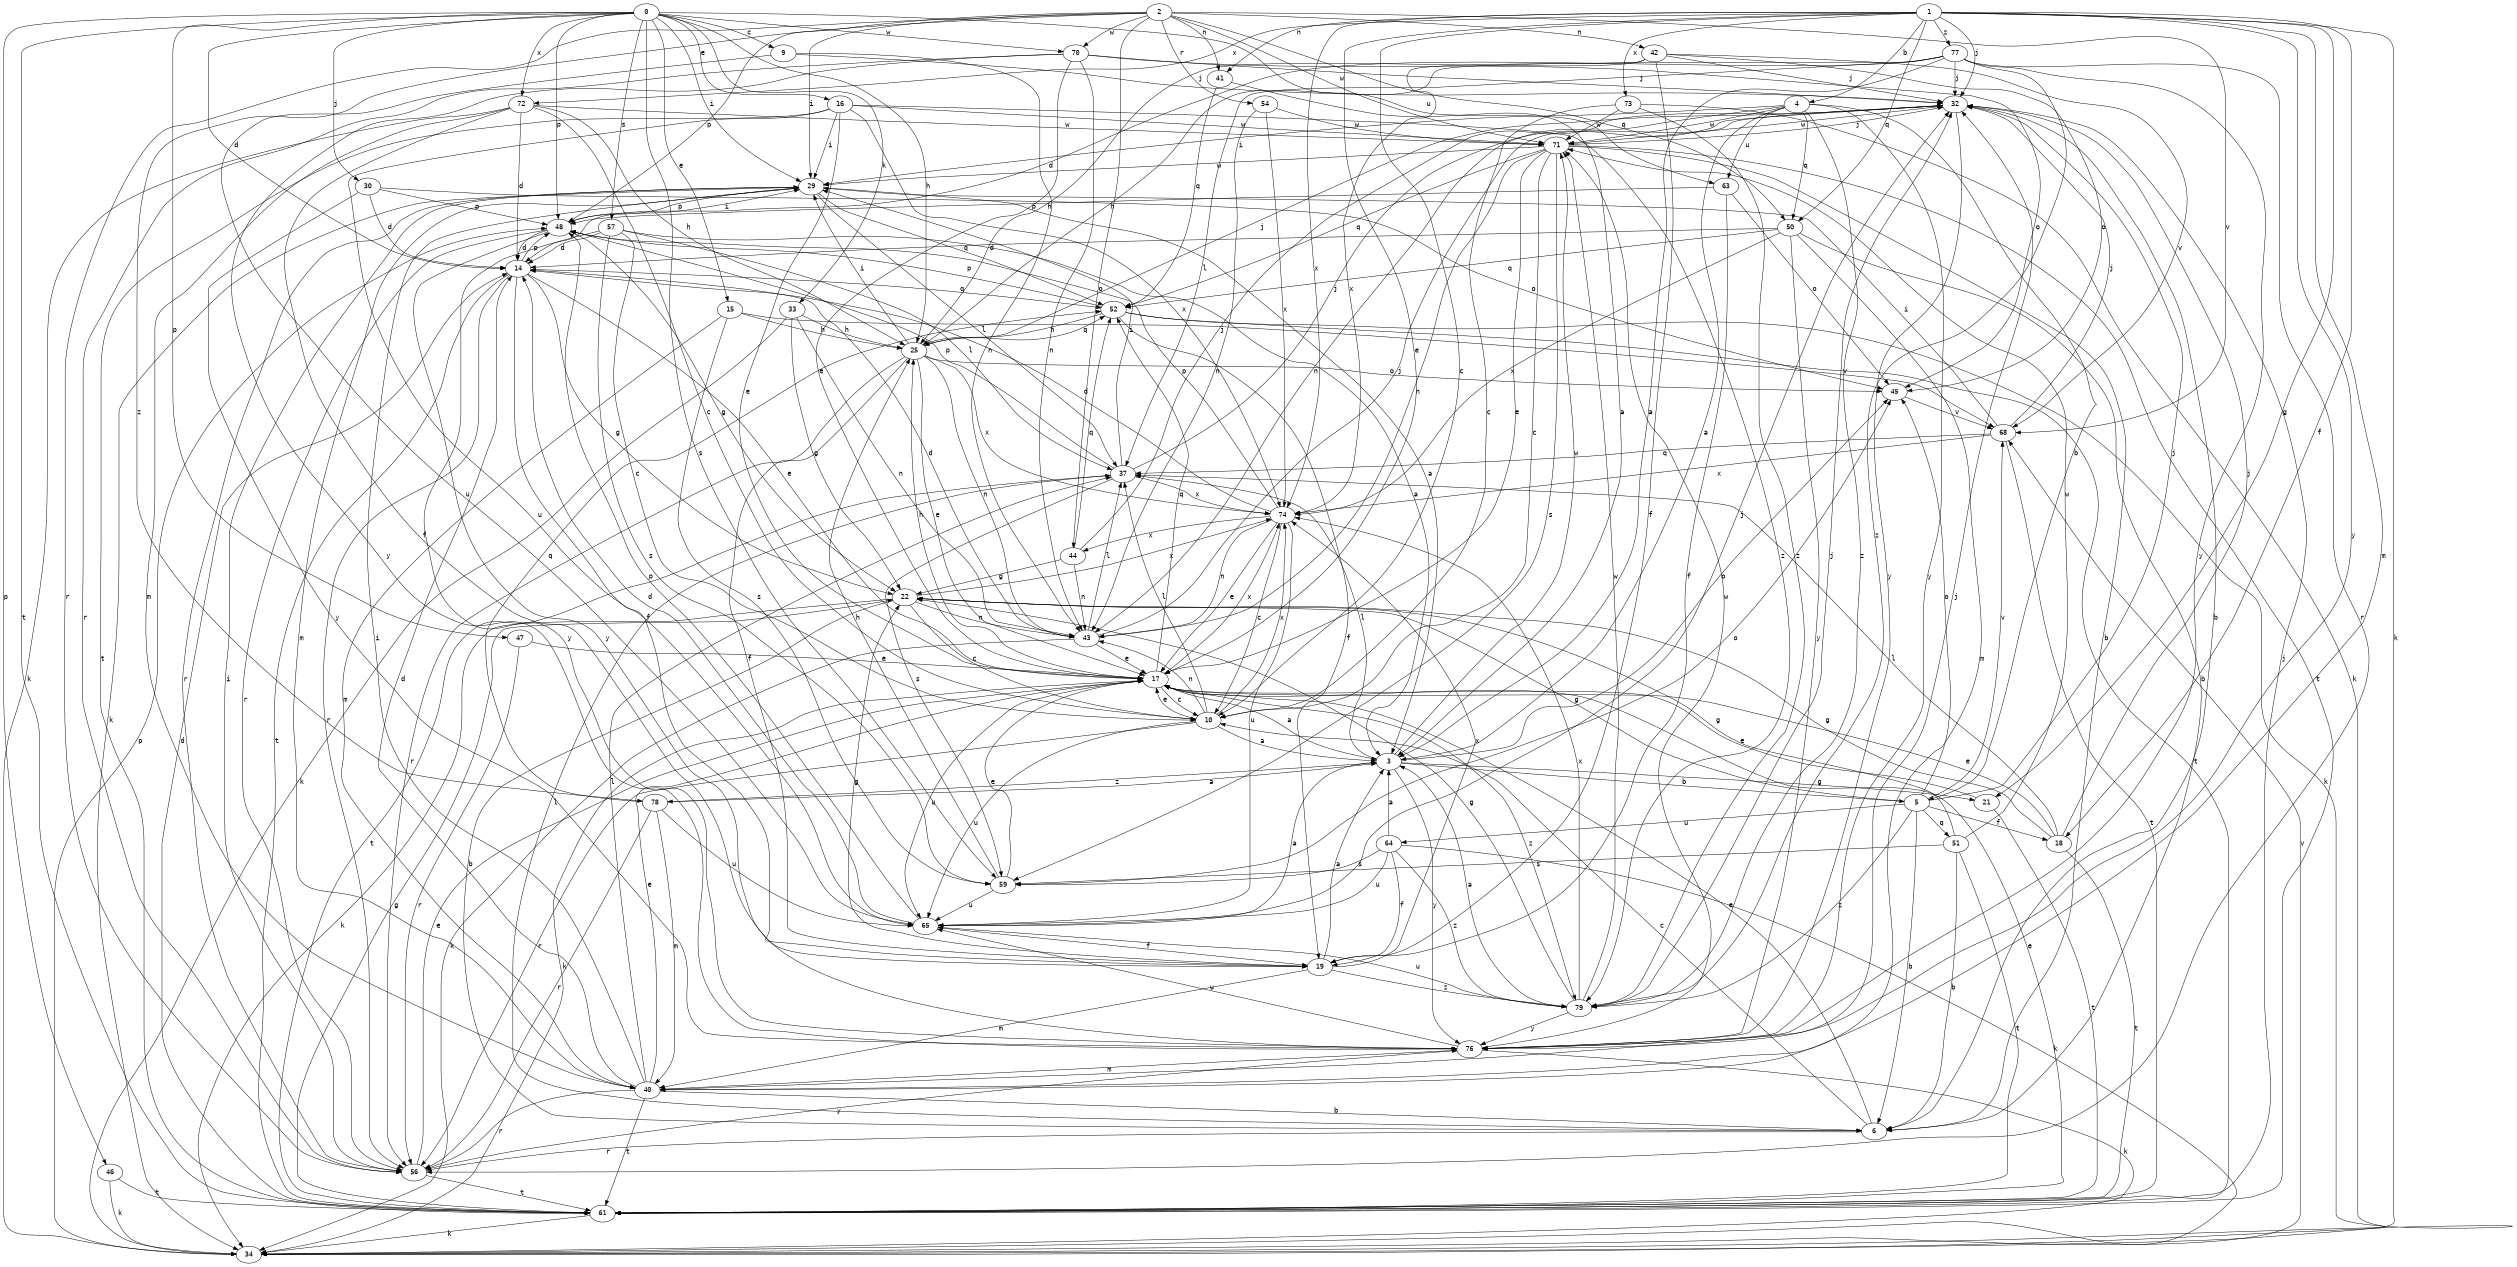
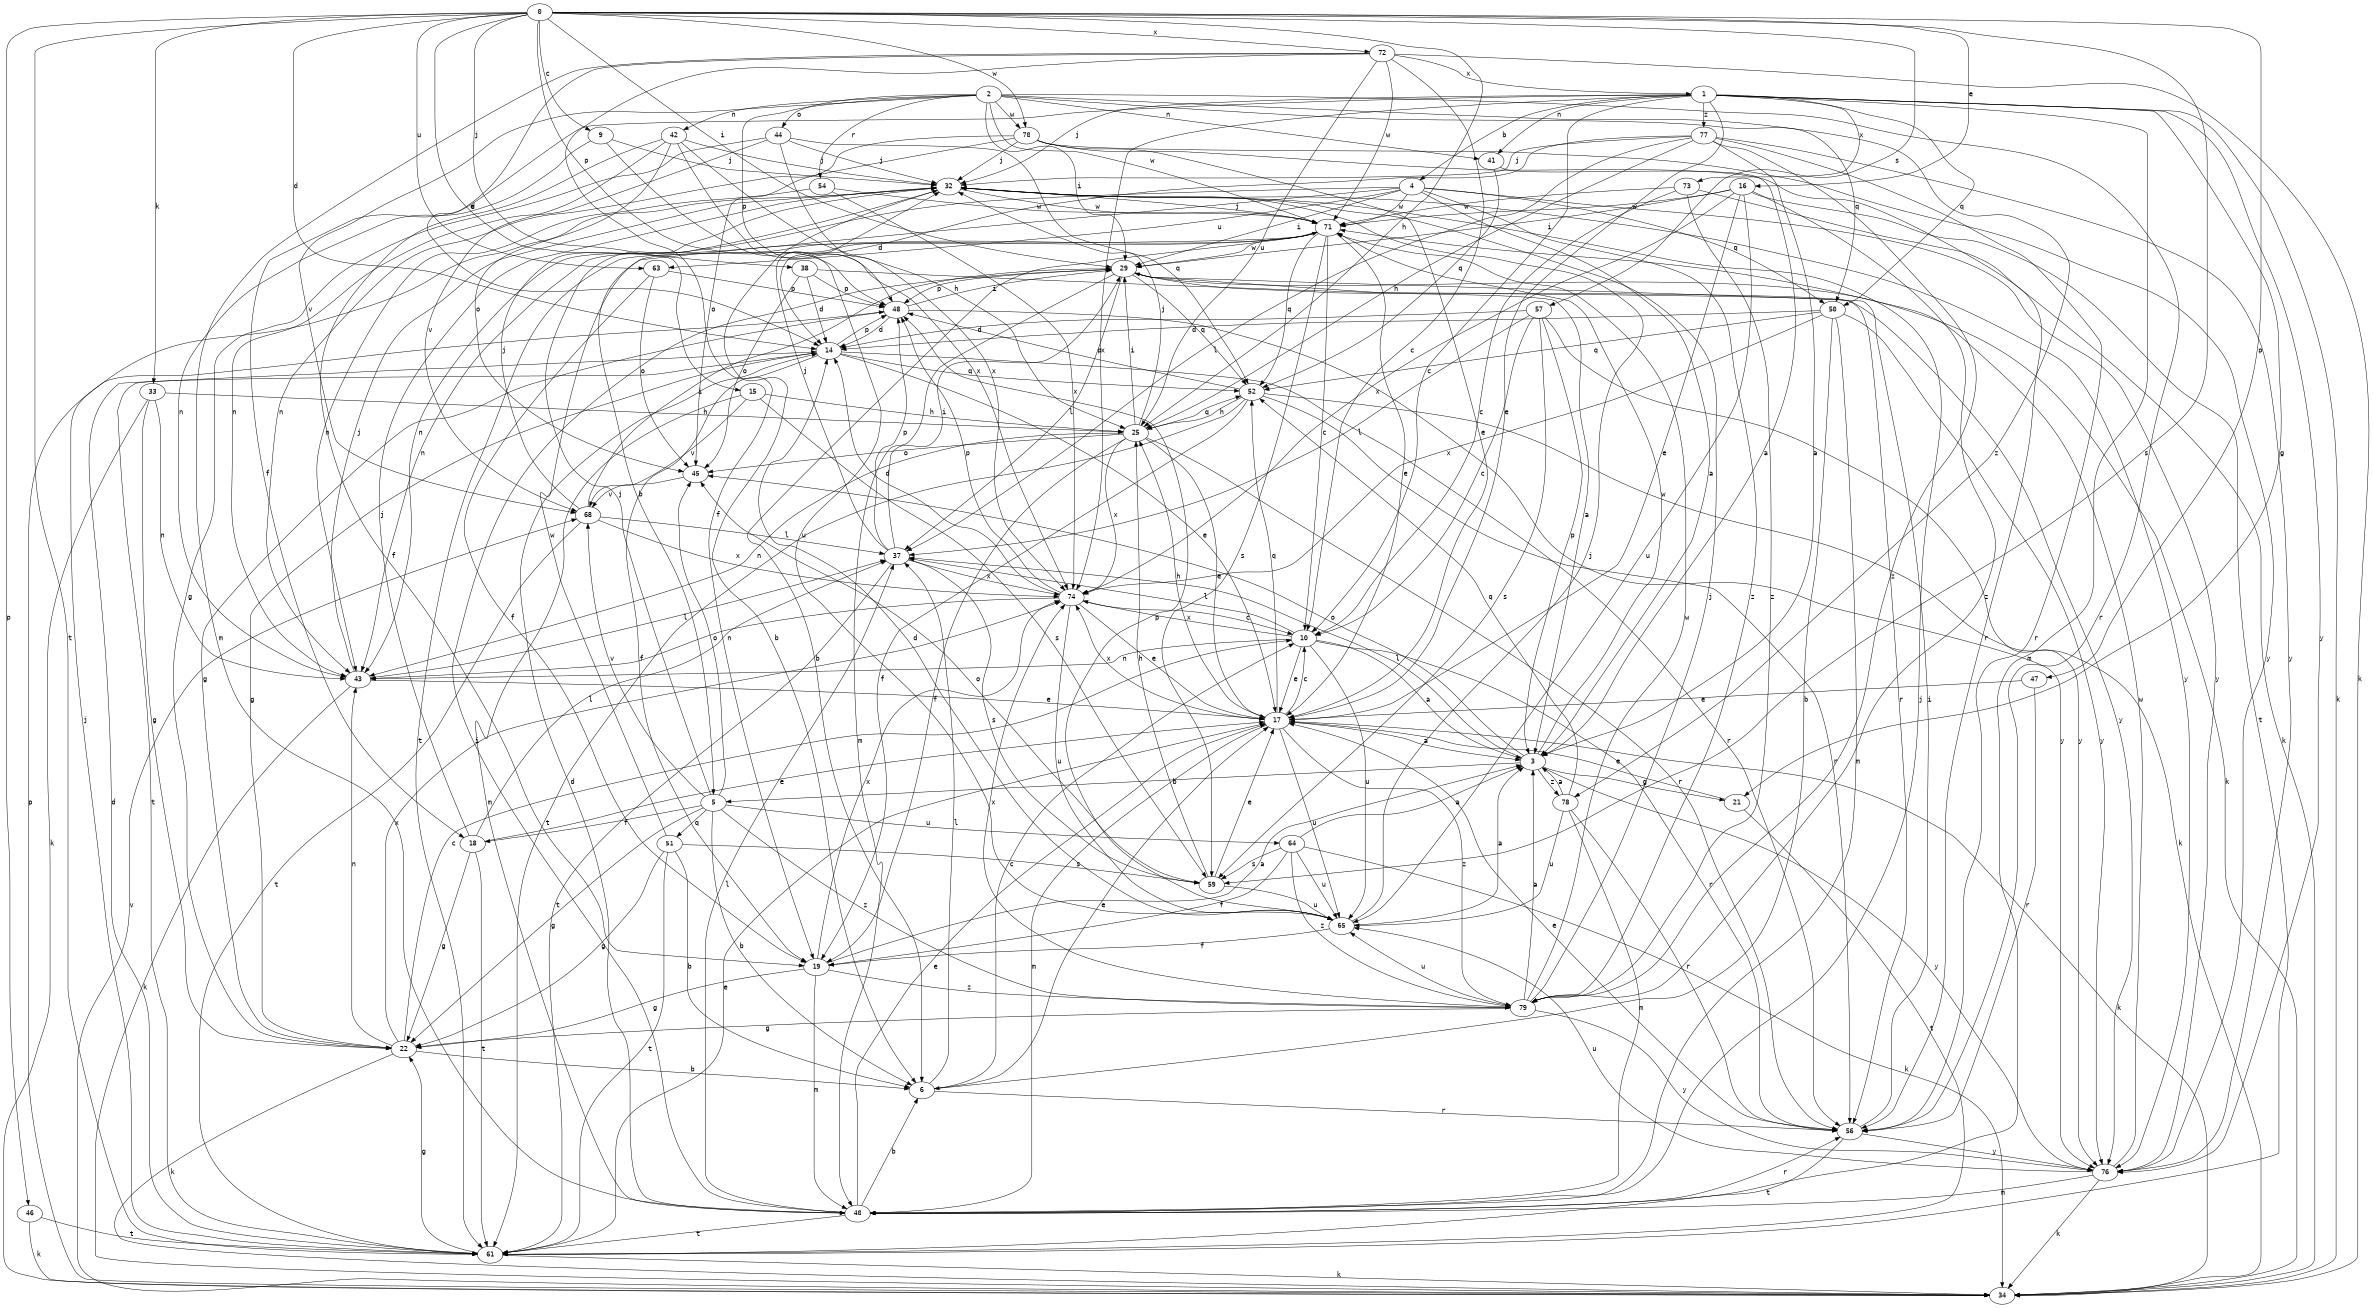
  strict digraph {
    fontname="DejaVu Sans Mono"
    node [fontname="DejaVu Sans Mono"]
    edge [fontname="DejaVu Sans Mono"]
    0
    9
    14
    15
    16
    25
    29
-   30
+   30 [label=38]
    33
    46
    47
    48
    57
    59
    61
    63
    70
    72
    32
    43
    65
    17
    56
    22
    19
    52
    40
    68
    74
    71
    79
    45
    34
    3
    37
    76
    10
    1
    4
    18
    21
    41
    50
    73
    77
    5
    6
    2
    42
    44
    54
    78
    51
    64
    0 -> 9 [label=c]
    0 -> 14 [label=d]
    0 -> 15 [label=e]
    0 -> 16 [label=e]
    0 -> 25 [label=h]
    0 -> 29 [label=i]
    0 -> 30 [label=j]
    0 -> 33 [label=k]
    0 -> 46 [label=p]
    0 -> 47 [label=p]
    0 -> 48 [label=p]
    0 -> 57 [label=s]
    0 -> 59 [label=s]
    0 -> 61 [label=t]
    0 -> 63 [label=u]
    0 -> 70 [label=w]
    0 -> 72 [label=x]
    9 -> 32 [label=j]
    9 -> 43 [label=n]
    9 -> 65 [label=u]
    14 -> 48 [label=p]
    14 -> 61 [label=t]
    14 -> 17 [label=e]
    14 -> 56 [label=r]
    14 -> 22 [label=g]
    14 -> 19 [label=f]
    14 -> 52 [label=q]
    15 -> 25 [label=h]
    15 -> 59 [label=s]
    15 -> 40 [label=m]
    15 -> 68 [label=v]
    16 -> 29 [label=i]
    16 -> 61 [label=t]
    16 -> 65 [label=u]
    16 -> 17 [label=e]
    16 -> 74 [label=x]
    16 -> 71 [label=w]
    16 -> 79 [label=z]
    25 -> 29 [label=i]
    25 -> 32 [label=j]
    25 -> 43 [label=n]
    25 -> 17 [label=e]
    25 -> 56 [label=r]
    25 -> 19 [label=f]
    25 -> 52 [label=q]
    25 -> 74 [label=x]
    25 -> 45 [label=o]
    29 -> 48 [label=p]
    29 -> 56 [label=r]
    29 -> 52 [label=q]
    29 -> 40 [label=m]
    29 -> 34 [label=k]
    29 -> 3 [label=a]
    29 -> 37 [label=l]
    30 -> 14 [label=d]
    30 -> 48 [label=p]
    30 -> 45 [label=o]
    30 -> 76 [label=y]
    33 -> 25 [label=h]
    33 -> 43 [label=n]
    33 -> 22 [label=g]
    33 -> 34 [label=k]
    46 -> 61 [label=t]
    46 -> 34 [label=k]
    47 -> 17 [label=e]
    47 -> 56 [label=r]
    48 -> 14 [label=d]
    48 -> 29 [label=i]
-   48 -> 56 [label=r]
+   52 -> 56 [label=r]
    48 -> 22 [label=g]
    48 -> 76 [label=y]
    57 -> 14 [label=d]
    57 -> 59 [label=s]
-   57 -> 3 [label=a]
+   57 -> 3 [label=p]
    57 -> 37 [label=l]
    57 -> 76 [label=y]
    57 -> 10 [label=c]
    59 -> 25 [label=h]
    59 -> 65 [label=u]
    59 -> 17 [label=e]
    59 -> 45 [label=o]
    61 -> 14 [label=d]
    61 -> 32 [label=j]
    61 -> 17 [label=e]
    61 -> 22 [label=g]
    61 -> 34 [label=k]
    63 -> 48 [label=p]
    63 -> 19 [label=f]
    63 -> 45 [label=o]
    70 -> 32 [label=j]
    70 -> 43 [label=n]
    70 -> 17 [label=e]
    70 -> 56 [label=r]
    70 -> 45 [label=o]
    70 -> 76 [label=y]
    72 -> 14 [label=d]
-   72 -> 25 [label=h]
+   72 -> 25 [label=u]
    72 -> 19 [label=f]
    72 -> 40 [label=m]
    72 -> 71 [label=w]
    72 -> 34 [label=k]
    72 -> 10 [label=c]
    32 -> 71 [label=w]
    32 -> 76 [label=y]
    32 -> 6 [label=b]
-   43 -> 14 [label=d]
    43 -> 32 [label=j]
    43 -> 17 [label=e]
    43 -> 34 [label=k]
    43 -> 37 [label=l]
    65 -> 14 [label=d]
    65 -> 48 [label=p]
    65 -> 32 [label=j]
    65 -> 19 [label=f]
    65 -> 3 [label=a]
    17 -> 25 [label=h]
    17 -> 65 [label=u]
    17 -> 52 [label=q]
+   17 -> 40 [label=m]
    17 -> 74 [label=x]
    17 -> 79 [label=z]
    17 -> 34 [label=k]
    17 -> 3 [label=a]
    17 -> 10 [label=c]
    56 -> 29 [label=i]
    56 -> 61 [label=t]
    56 -> 17 [label=e]
    56 -> 76 [label=y]
    22 -> 43 [label=n]
    22 -> 74 [label=x]
    22 -> 34 [label=k]
    22 -> 10 [label=c]
    22 -> 6 [label=b]
    19 -> 22 [label=g]
    19 -> 40 [label=m]
    19 -> 74 [label=x]
    19 -> 79 [label=z]
    19 -> 3 [label=a]
    52 -> 25 [label=h]
    52 -> 48 [label=p]
    52 -> 61 [label=t]
    52 -> 19 [label=f]
    52 -> 34 [label=k]
    40 -> 14 [label=d]
    40 -> 29 [label=i]
    40 -> 61 [label=t]
    40 -> 32 [label=j]
    40 -> 17 [label=e]
    40 -> 56 [label=r]
    40 -> 37 [label=l]
    40 -> 6 [label=b]
    68 -> 29 [label=i]
    68 -> 61 [label=t]
    68 -> 32 [label=j]
    68 -> 74 [label=x]
-   68 -> 37 [label=q]
+   68 -> 37 [label=l]
    74 -> 14 [label=d]
    74 -> 48 [label=p]
    74 -> 43 [label=n]
    74 -> 65 [label=u]
    74 -> 17 [label=e]
    74 -> 10 [label=c]
    71 -> 29 [label=w]
    71 -> 59 [label=s]
    71 -> 61 [label=t]
    71 -> 32 [label=j]
    71 -> 43 [label=n]
    71 -> 17 [label=e]
    71 -> 52 [label=q]
    71 -> 10 [label=c]
    71 -> 6 [label=b]
    79 -> 32 [label=j]
    79 -> 65 [label=u]
    79 -> 22 [label=g]
    79 -> 74 [label=x]
    79 -> 71 [label=w]
    79 -> 3 [label=a]
    79 -> 76 [label=y]
    45 -> 68 [label=v]
    34 -> 48 [label=p]
    34 -> 68 [label=v]
    3 -> 71 [label=w]
    3 -> 45 [label=o]
    3 -> 37 [label=l]
    3 -> 76 [label=y]
    3 -> 21 [label=g]
    3 -> 5 [label=b]
    3 -> 78 [label=z]
    37 -> 29 [label=i]
    37 -> 48 [label=p]
    37 -> 59 [label=s]
    37 -> 61 [label=t]
    37 -> 32 [label=j]
    37 -> 74 [label=x]
    76 -> 65 [label=u]
    76 -> 40 [label=m]
    76 -> 71 [label=w]
    76 -> 34 [label=k]
    10 -> 43 [label=n]
    10 -> 65 [label=u]
    10 -> 17 [label=e]
    10 -> 56 [label=r]
    10 -> 74 [label=x]
    10 -> 3 [label=a]
    10 -> 37 [label=l]
-   1 -> 72 [label=x]
+   72 -> 1 [label=x]
    1 -> 32 [label=j]
    1 -> 17 [label=e]
    1 -> 40 [label=m]
    1 -> 74 [label=x]
    1 -> 34 [label=k]
    1 -> 76 [label=y]
    1 -> 10 [label=c]
    1 -> 4 [label=b]
    1 -> 18 [label=f]
    1 -> 21 [label=g]
    1 -> 41 [label=n]
    1 -> 50 [label=q]
    1 -> 73 [label=x]
    1 -> 77 [label=z]
    4 -> 29 [label=i]
    4 -> 63 [label=u]
    4 -> 43 [label=n]
    4 -> 71 [label=w]
    4 -> 79 [label=z]
    4 -> 3 [label=a]
    4 -> 76 [label=y]
    4 -> 50 [label=q]
    4 -> 5 [label=b]
    18 -> 61 [label=t]
    18 -> 32 [label=j]
    18 -> 17 [label=e]
    18 -> 22 [label=g]
    18 -> 37 [label=l]
    21 -> 61 [label=t]
    21 -> 17 [label=e]
    41 -> 52 [label=q]
    41 -> 3 [label=a]
    50 -> 14 [label=d]
    50 -> 52 [label=q]
    50 -> 40 [label=m]
    50 -> 74 [label=x]
    50 -> 76 [label=y]
    50 -> 6 [label=b]
    73 -> 71 [label=w]
    73 -> 79 [label=z]
    73 -> 34 [label=k]
    73 -> 10 [label=c]
    77 -> 14 [label=d]
    77 -> 25 [label=h]
    77 -> 32 [label=j]
    77 -> 56 [label=r]
    77 -> 79 [label=z]
    77 -> 3 [label=a]
    77 -> 37 [label=l]
    77 -> 76 [label=y]
    5 -> 32 [label=j]
    5 -> 22 [label=g]
    5 -> 68 [label=v]
    5 -> 79 [label=z]
    5 -> 45 [label=o]
    5 -> 18 [label=f]
    5 -> 6 [label=b]
    5 -> 51 [label=q]
    5 -> 64 [label=u]
    6 -> 17 [label=e]
    6 -> 56 [label=r]
    6 -> 37 [label=l]
    6 -> 10 [label=c]
    2 -> 29 [label=i]
    2 -> 48 [label=p]
    2 -> 70 [label=w]
    2 -> 56 [label=r]
    2 -> 68 [label=v]
    2 -> 71 [label=w]
    2 -> 41 [label=n]
    2 -> 50 [label=q]
    2 -> 42 [label=n]
    2 -> 44 [label=o]
    2 -> 54 [label=r]
    2 -> 78 [label=z]
    42 -> 25 [label=h]
    42 -> 32 [label=j]
    42 -> 19 [label=f]
    42 -> 68 [label=v]
    42 -> 74 [label=x]
    42 -> 45 [label=o]
    44 -> 32 [label=j]
    44 -> 43 [label=n]
    44 -> 22 [label=g]
    44 -> 52 [label=q]
-   74 -> 44 [label=x]
+   44 -> 74 [label=x]
    54 -> 43 [label=n]
    54 -> 74 [label=x]
    54 -> 71 [label=w]
    78 -> 65 [label=u]
    78 -> 56 [label=r]
    78 -> 52 [label=q]
    78 -> 40 [label=m]
    78 -> 3 [label=a]
    51 -> 59 [label=s]
    51 -> 61 [label=t]
    51 -> 22 [label=g]
    51 -> 71 [label=w]
    51 -> 6 [label=b]
    64 -> 59 [label=s]
    64 -> 65 [label=u]
    64 -> 19 [label=f]
    64 -> 79 [label=z]
    64 -> 34 [label=k]
    64 -> 3 [label=a]
  }
